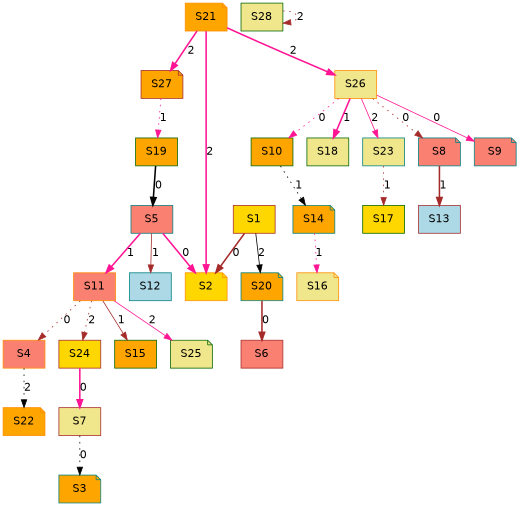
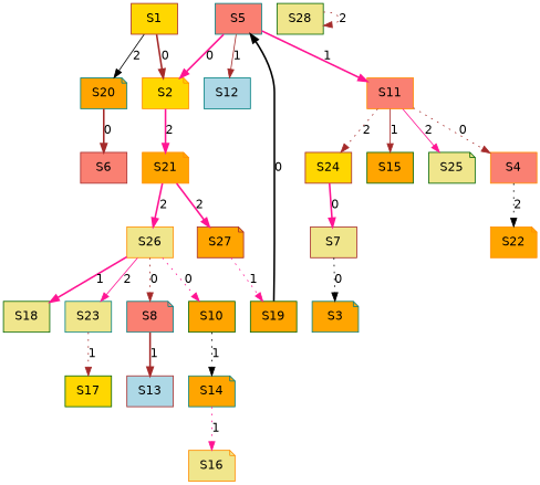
  strict digraph {
    fontname="DejaVu Sans"
    node [color=teal fillcolor=orange fontname="DejaVu Sans" shape=box style=filled]
    edge [color=deeppink fontname="DejaVu Sans" style=bold]
    S5 [fillcolor=salmon]
    S2 [color=darkorange fillcolor=gold shape=note]
    S11 [color=darkorange fillcolor=salmon]
    S12 [fillcolor=lightblue]
    S21 [color=darkorange shape=note]
    S4 [color=darkorange fillcolor=salmon]
    S24 [color=brown fillcolor=gold]
    S15 [color=darkgreen]
    S25 [color=darkgreen fillcolor=khaki shape=note]
    S26 [color=darkorange fillcolor=khaki]
    S27 [color=brown shape=note]
    S7 [color=brown fillcolor=khaki]
    S3 [shape=note]
    S22 [color=darkorange shape=note]
    S19 [color=darkgreen]
    S20 [shape=note]
    S6 [color=brown fillcolor=salmon]
    S8 [fillcolor=salmon shape=note]
-   S9 [fillcolor=salmon shape=note]
    S10 [color=darkgreen]
    S18 [color=darkgreen fillcolor=khaki]
    S23 [fillcolor=khaki]
    S13 [color=brown fillcolor=lightblue]
    S14 [shape=note]
    S17 [color=darkgreen fillcolor=gold]
    S16 [color=darkorange fillcolor=khaki shape=note]
    S1 [color=brown fillcolor=gold]
    S28 [color=darkgreen fillcolor=khaki]
    S5 -> S2 [label=0]
    S5 -> S11 [label=1]
    S5 -> S12 [color=brown label=1 style=solid]
-   S21 -> S2 [label=2]
+   S2 -> S21 [label=2]
    S11 -> S4 [color=brown label=0 style=dotted]
    S11 -> S24 [color=brown label=2 style=dotted]
    S11 -> S15 [color=brown label=1 style=solid]
    S11 -> S25 [label=2 style=solid]
    S21 -> S26 [label=2]
    S21 -> S27 [label=2]
    S4 -> S22 [color=black label=2 style=dotted]
    S24 -> S7 [label=0]
    S26 -> S8 [color=brown label=0 style=dotted]
-   S26 -> S9 [label=0 style=solid]
    S26 -> S10 [label=0 style=dotted]
    S26 -> S18 [label=1]
    S26 -> S23 [label=2 style=solid]
    S27 -> S19 [label=1 style=dotted]
    S7 -> S3 [color=black label=0 style=dotted]
    S19 -> S5 [color=black label=0]
    S20 -> S6 [color=brown label=0]
    S8 -> S13 [color=brown label=1]
    S10 -> S14 [color=black label=1 style=dotted]
    S23 -> S17 [color=brown label=1 style=dotted]
    S14 -> S16 [label=1 style=dotted]
    S1 -> S2 [color=brown label=0]
    S1 -> S20 [color=black label=2 style=solid]
    S28 -> S28 [color=brown label=2 style=dotted]
  }
